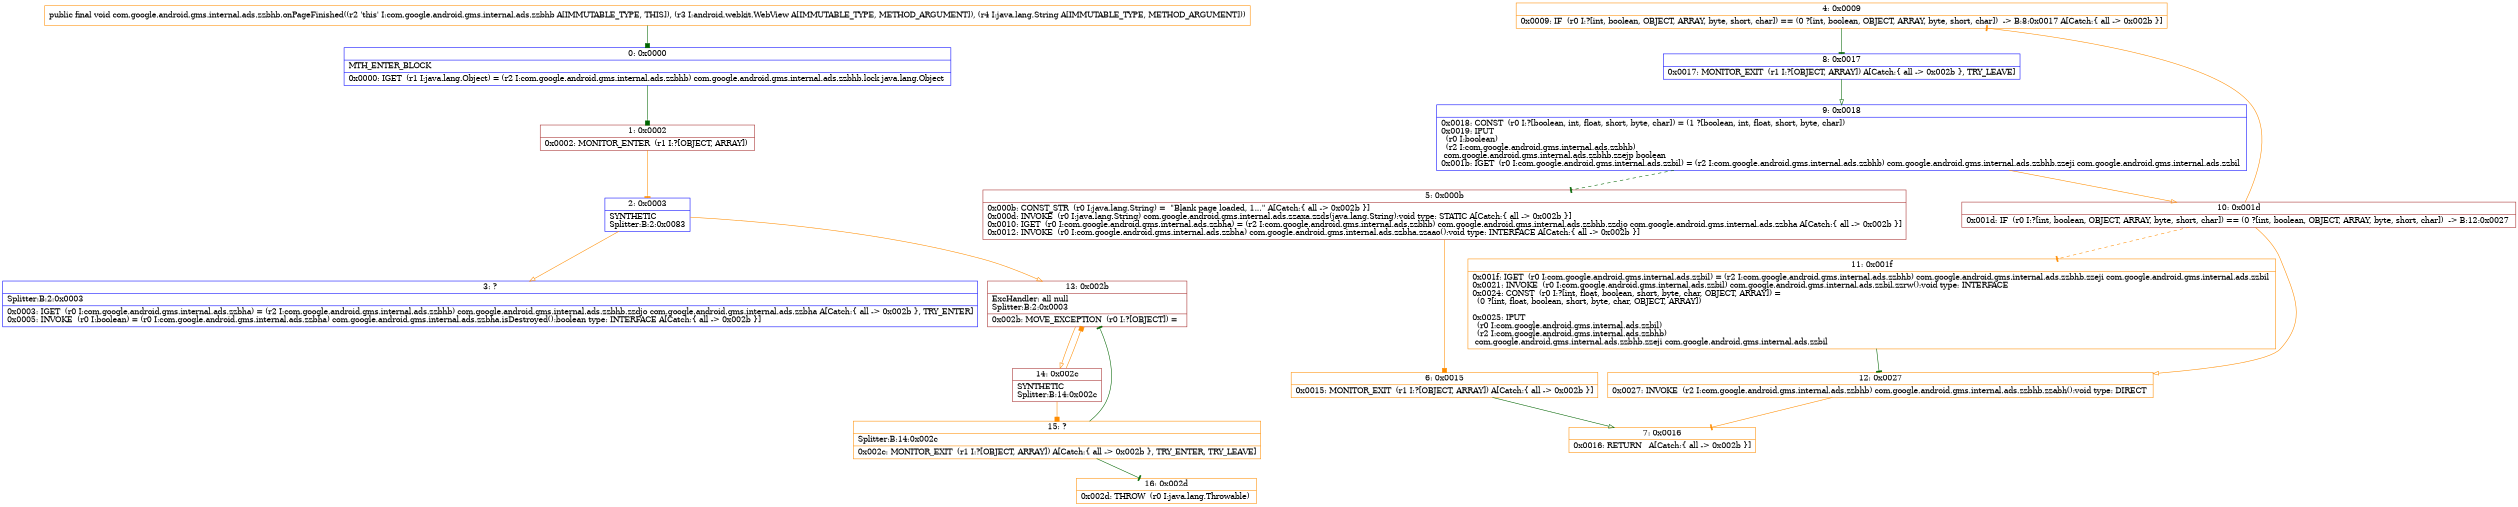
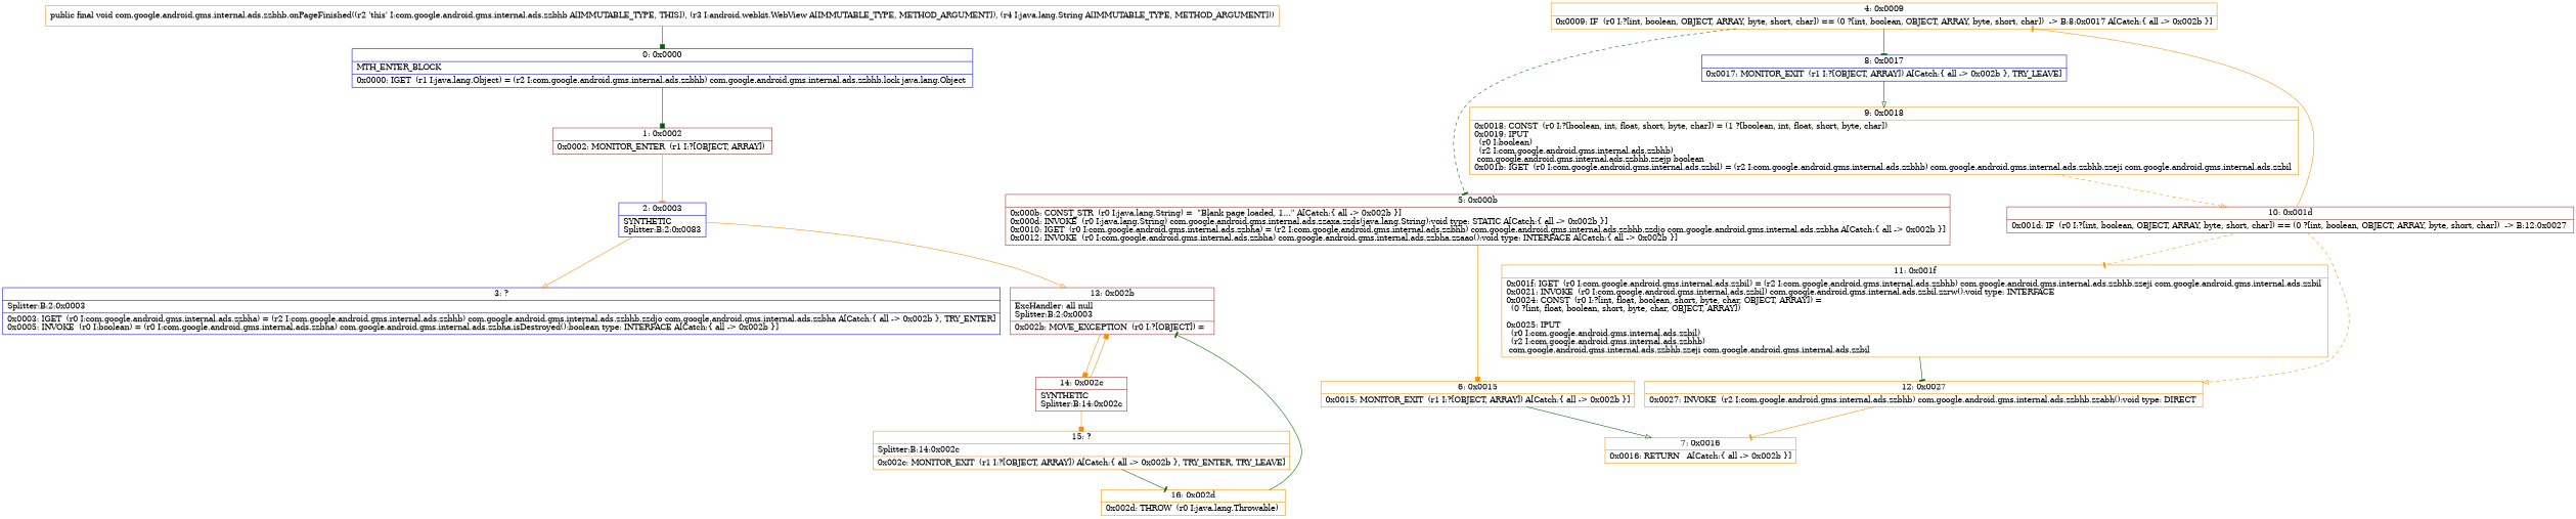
  digraph {
    node [color=darkorange shape=record]
    edge [arrowhead=tee color=darkorange]
    n1 [color=blue label="{0\:\ 0x0000|MTH_ENTER_BLOCK\l|0x0000: IGET  (r1 I:java.lang.Object) = (r2 I:com.google.android.gms.internal.ads.zzbhb) com.google.android.gms.internal.ads.zzbhb.lock java.lang.Object \l}"]
    n2 [color=brown label="{1\:\ 0x0002|0x0002: MONITOR_ENTER  (r1 I:?[OBJECT, ARRAY]) \l}"]
    n3 [color=blue label="{2\:\ 0x0003|SYNTHETIC\lSplitter:B:2:0x0083\l}"]
    n4 [color=blue label="{3\:\ ?|Splitter:B:2:0x0003\l|0x0003: IGET  (r0 I:com.google.android.gms.internal.ads.zzbha) = (r2 I:com.google.android.gms.internal.ads.zzbhb) com.google.android.gms.internal.ads.zzbhb.zzdjo com.google.android.gms.internal.ads.zzbha A[Catch:\{ all \-\> 0x002b \}, TRY_ENTER]\l0x0005: INVOKE  (r0 I:boolean) = (r0 I:com.google.android.gms.internal.ads.zzbha) com.google.android.gms.internal.ads.zzbha.isDestroyed():boolean type: INTERFACE A[Catch:\{ all \-\> 0x002b \}]\l}"]
    n5 [color=brown label="{13\:\ 0x002b|ExcHandler: all null\lSplitter:B:2:0x0003\l|0x002b: MOVE_EXCEPTION  (r0 I:?[OBJECT]) =  \l}"]
    n6 [color=brown label="{14\:\ 0x002c|SYNTHETIC\lSplitter:B:14:0x002c\l}"]
    n7 [label="{4\:\ 0x0009|0x0009: IF  (r0 I:?[int, boolean, OBJECT, ARRAY, byte, short, char]) == (0 ?[int, boolean, OBJECT, ARRAY, byte, short, char])  \-\> B:8:0x0017 A[Catch:\{ all \-\> 0x002b \}]\l}"]
    n8 [color=brown label="{5\:\ 0x000b|0x000b: CONST_STR  (r0 I:java.lang.String) =  \"Blank page loaded, 1...\" A[Catch:\{ all \-\> 0x002b \}]\l0x000d: INVOKE  (r0 I:java.lang.String) com.google.android.gms.internal.ads.zzaxa.zzds(java.lang.String):void type: STATIC A[Catch:\{ all \-\> 0x002b \}]\l0x0010: IGET  (r0 I:com.google.android.gms.internal.ads.zzbha) = (r2 I:com.google.android.gms.internal.ads.zzbhb) com.google.android.gms.internal.ads.zzbhb.zzdjo com.google.android.gms.internal.ads.zzbha A[Catch:\{ all \-\> 0x002b \}]\l0x0012: INVOKE  (r0 I:com.google.android.gms.internal.ads.zzbha) com.google.android.gms.internal.ads.zzbha.zzaao():void type: INTERFACE A[Catch:\{ all \-\> 0x002b \}]\l}"]
    n9 [color=blue label="{8\:\ 0x0017|0x0017: MONITOR_EXIT  (r1 I:?[OBJECT, ARRAY]) A[Catch:\{ all \-\> 0x002b \}, TRY_LEAVE]\l}"]
    n10 [label="{6\:\ 0x0015|0x0015: MONITOR_EXIT  (r1 I:?[OBJECT, ARRAY]) A[Catch:\{ all \-\> 0x002b \}]\l}"]
-   n11 [color=blue label="{9\:\ 0x0018|0x0018: CONST  (r0 I:?[boolean, int, float, short, byte, char]) = (1 ?[boolean, int, float, short, byte, char]) \l0x0019: IPUT  \l  (r0 I:boolean)\l  (r2 I:com.google.android.gms.internal.ads.zzbhb)\l com.google.android.gms.internal.ads.zzbhb.zzejp boolean \l0x001b: IGET  (r0 I:com.google.android.gms.internal.ads.zzbil) = (r2 I:com.google.android.gms.internal.ads.zzbhb) com.google.android.gms.internal.ads.zzbhb.zzeji com.google.android.gms.internal.ads.zzbil \l}"]
+   n11 [label="{9\:\ 0x0018|0x0018: CONST  (r0 I:?[boolean, int, float, short, byte, char]) = (1 ?[boolean, int, float, short, byte, char]) \l0x0019: IPUT  \l  (r0 I:boolean)\l  (r2 I:com.google.android.gms.internal.ads.zzbhb)\l com.google.android.gms.internal.ads.zzbhb.zzejp boolean \l0x001b: IGET  (r0 I:com.google.android.gms.internal.ads.zzbil) = (r2 I:com.google.android.gms.internal.ads.zzbhb) com.google.android.gms.internal.ads.zzbhb.zzeji com.google.android.gms.internal.ads.zzbil \l}"]
    n12 [label="{7\:\ 0x0016|0x0016: RETURN   A[Catch:\{ all \-\> 0x002b \}]\l}"]
    n13 [color=brown label="{10\:\ 0x001d|0x001d: IF  (r0 I:?[int, boolean, OBJECT, ARRAY, byte, short, char]) == (0 ?[int, boolean, OBJECT, ARRAY, byte, short, char])  \-\> B:12:0x0027 \l}"]
    n14 [label="{11\:\ 0x001f|0x001f: IGET  (r0 I:com.google.android.gms.internal.ads.zzbil) = (r2 I:com.google.android.gms.internal.ads.zzbhb) com.google.android.gms.internal.ads.zzbhb.zzeji com.google.android.gms.internal.ads.zzbil \l0x0021: INVOKE  (r0 I:com.google.android.gms.internal.ads.zzbil) com.google.android.gms.internal.ads.zzbil.zzrw():void type: INTERFACE \l0x0024: CONST  (r0 I:?[int, float, boolean, short, byte, char, OBJECT, ARRAY]) = \l  (0 ?[int, float, boolean, short, byte, char, OBJECT, ARRAY])\l \l0x0025: IPUT  \l  (r0 I:com.google.android.gms.internal.ads.zzbil)\l  (r2 I:com.google.android.gms.internal.ads.zzbhb)\l com.google.android.gms.internal.ads.zzbhb.zzeji com.google.android.gms.internal.ads.zzbil \l}"]
    n15 [label="{12\:\ 0x0027|0x0027: INVOKE  (r2 I:com.google.android.gms.internal.ads.zzbhb) com.google.android.gms.internal.ads.zzbhb.zzabh():void type: DIRECT \l}"]
    n16 [label="{15\:\ ?|Splitter:B:14:0x002c\l|0x002c: MONITOR_EXIT  (r1 I:?[OBJECT, ARRAY]) A[Catch:\{ all \-\> 0x002b \}, TRY_ENTER, TRY_LEAVE]\l}"]
    n17 [label="{16\:\ 0x002d|0x002d: THROW  (r0 I:java.lang.Throwable) \l}"]
    n18 [label="{public final void com.google.android.gms.internal.ads.zzbhb.onPageFinished((r2 'this' I:com.google.android.gms.internal.ads.zzbhb A[IMMUTABLE_TYPE, THIS]), (r3 I:android.webkit.WebView A[IMMUTABLE_TYPE, METHOD_ARGUMENT]), (r4 I:java.lang.String A[IMMUTABLE_TYPE, METHOD_ARGUMENT])) }"]
    n1 -> n2 [arrowhead=box color=darkgreen]
    n2 -> n3
    n3 -> n4 [arrowhead=onormal]
    n3 -> n5 [arrowhead=onormal]
-   n5 -> n6 [arrowhead=onormal]
+   n5 -> n6 [arrowhead=box]
    n6 -> n5 [arrowhead=box]
    n6 -> n16 [arrowhead=box]
-   n11 -> n8 [color=darkgreen style=dashed]
+   n7 -> n8 [color=darkgreen style=dashed]
    n7 -> n9 [color=darkgreen]
    n8 -> n10 [arrowhead=box]
    n9 -> n11 [arrowhead=onormal color=darkgreen]
    n10 -> n12 [arrowhead=onormal color=darkgreen]
-   n11 -> n13 [arrowhead=onormal]
+   n11 -> n13 [arrowhead=onormal style=dashed]
    n13 -> n7
    n13 -> n14 [style=dashed]
-   n13 -> n15 [arrowhead=onormal]
+   n13 -> n15 [arrowhead=onormal style=dashed]
    n14 -> n15 [color=darkgreen]
    n15 -> n12
-   n16 -> n5 [color=darkgreen]
+   n17 -> n5 [color=darkgreen]
    n16 -> n17 [color=darkgreen]
    n18 -> n1 [arrowhead=box color=darkgreen]
  }
